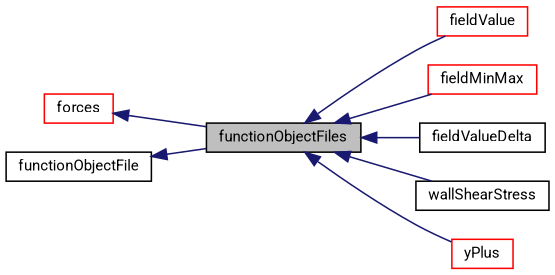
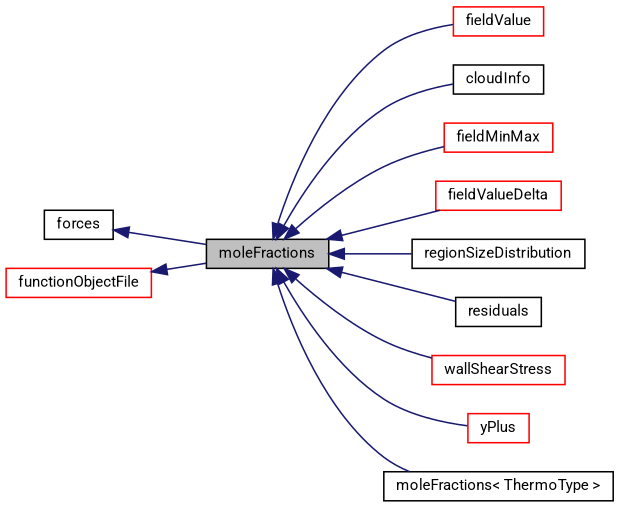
  digraph {
    fontname=Roboto
    rankdir=LR
    node [color=black fontname=Roboto fontsize=10 shape=record]
    edge [color=midnightblue dir=back fontname=Roboto fontsize=10 labelfontname=Helvetica labelfontsize=10 style=solid]
-   n1 [fillcolor=grey75 fontcolor=black height=0.2 label=functionObjectFiles style=filled width=0.4]
+   n1 [fillcolor=grey75 fontcolor=black height=0.2 label=moleFractions style=filled width=0.4]
    n2 [color=red height=0.2 label=fieldValue width=0.4]
+   n3 [height=0.2 label=cloudInfo width=0.4]
    n4 [color=red height=0.2 label=fieldMinMax width=0.4]
-   n5 [height=0.2 label=fieldValueDelta width=0.4]
-   n8 [height=0.2 label=wallShearStress width=0.4]
+   n5 [color=red height=0.2 label=fieldValueDelta width=0.4]
+   n6 [height=0.2 label=regionSizeDistribution width=0.4]
+   n7 [height=0.2 label=residuals width=0.4]
+   n8 [color=red height=0.2 label=wallShearStress width=0.4]
    n9 [color=red height=0.2 label=yPlus width=0.4]
-   n11 [color=red height=0.2 label=forces width=0.4]
-   n12 [height=0.2 label=functionObjectFile width=0.4]
+   n10 [height=0.2 label="moleFractions\< ThermoType \>" width=0.4]
+   n11 [height=0.2 label=forces width=0.4]
+   n12 [color=red height=0.2 label=functionObjectFile width=0.4]
    n1 -> n2
+   n1 -> n3
    n1 -> n4
    n1 -> n5
+   n1 -> n6
+   n1 -> n7
    n1 -> n8
    n1 -> n9
+   n1 -> n10
    n11 -> n1
    n12 -> n1
  }
